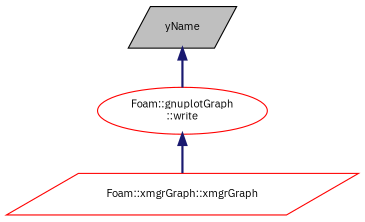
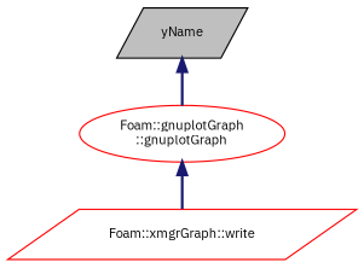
  digraph {
    fontname="IBM Plex Sans"
    rankdir=TB
    node [color=red fontname="IBM Plex Sans" fontsize=10 shape=parallelogram]
    edge [color=midnightblue dir=back fontname="IBM Plex Sans" fontsize=10 labelfontname=Helvetica labelfontsize=10 style=bold]
    n1 [color=black fillcolor=grey75 fontcolor=black height=0.2 label=yName style=filled width=0.4]
-   n2 [height=0.2 label="Foam::gnuplotGraph\l::write" shape=ellipse width=0.4]
-   n3 [height=0.2 label="Foam::xmgrGraph::xmgrGraph" width=0.4]
+   n2 [height=0.2 label="Foam::gnuplotGraph\l::gnuplotGraph" shape=ellipse width=0.4]
+   n3 [height=0.2 label="Foam::xmgrGraph::write" width=0.4]
    n1 -> n2
    n2 -> n3
  }
